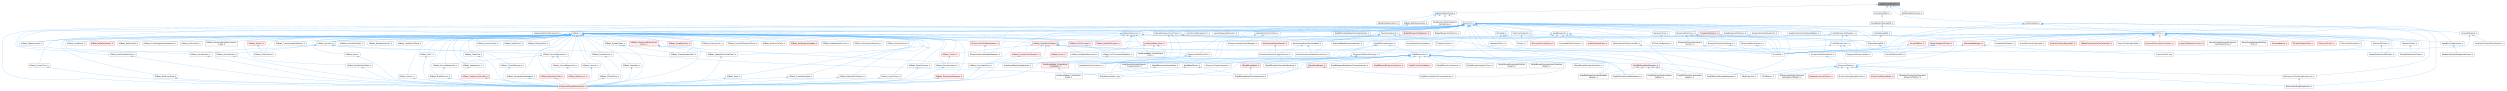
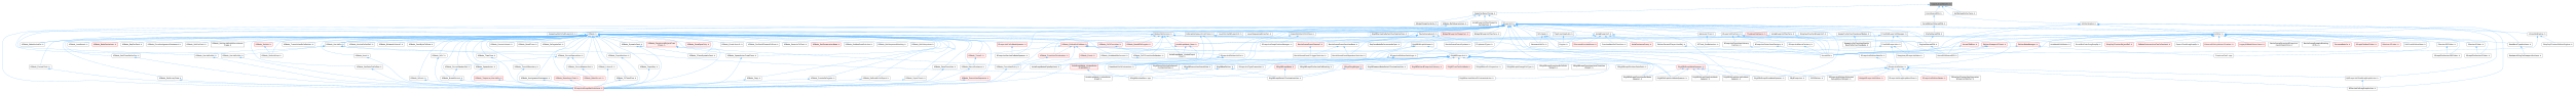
  digraph {
    fontname="JetBrains Mono"
    node [color=grey40 fillcolor=white fontname="JetBrains Mono" fontsize=10 shape=box style=filled]
    edge [color=steelblue1 dir=back fontname="JetBrains Mono" fontsize=10 labelfontname=Helvetica labelfontsize=10 style=solid]
    n1 [color=gray40 fillcolor=grey60 fontcolor=black height=0.2 label="CompilationResult.h" width=0.4]
    n2 [height=0.2 label="CompilerResultsLog.h" width=0.4]
    n3 [height=0.2 label="CoreSharedPCH.h" width=0.4]
    n4 [height=0.2 label="EditorEngine.h" width=0.4]
    n5 [height=0.2 label="HotReloadInterface.h" width=0.4]
    n6 [height=0.2 label="AnimBlueprintPostCompile\lValidation.h" width=0.4]
    n7 [height=0.2 label="Blueprint.h" width=0.4]
    n8 [height=0.2 label="K2Node_MathExpression.h" width=0.4]
    n9 [height=0.2 label="WidgetCompilerRule.h" width=0.4]
    n10 [height=0.2 label="CoreUObjectSharedPCH.h" width=0.4]
    n11 [height=0.2 label="UnrealEd.h" width=0.4]
    n12 [height=0.2 label="UnrealEdSharedPCH.h" width=0.4]
    n13 [height=0.2 label="BookMarkTypeActions.h" width=0.4]
    n14 [height=0.2 label="Editor.h" width=0.4]
    n15 [height=0.2 label="UnrealEdEngine.h" width=0.4]
    n16 [height=0.2 label="AnimBlueprint.h" width=0.4]
    n17 [height=0.2 label="Engine.h" width=0.4]
    n18 [height=0.2 label="EngineSharedPCH.h" width=0.4]
    n19 [height=0.2 label="AnimBlueprintFactory.h" width=0.4]
    n20 [height=0.2 label="BPVariableDragDropAction.h" width=0.4]
    n21 [height=0.2 label="BehaviorTree.h" width=0.4]
    n22 [height=0.2 label="BlueprintEditor.h" width=0.4]
    n23 [height=0.2 label="MyBlueprintItemDragDropAction.h" width=0.4]
    n24 [height=0.2 label="BlueprintEditorModule.h" width=0.4]
    n25 [height=0.2 label="BlueprintEditorSettings.h" width=0.4]
    n26 [height=0.2 label="BlueprintEditorUtils.h" width=0.4]
    n27 [height=0.2 label="GameModeInfoCustomizer.h" width=0.4]
    n28 [height=0.2 label="BlueprintFactory.h" width=0.4]
    n29 [height=0.2 label="BlueprintVariableNodeSpawner.h" width=0.4]
    n30 [height=0.2 label="DisplayClusterBlueprint.h" width=0.4]
    n31 [height=0.2 label="EdGraphSchema_K2_Actions.h" width=0.4]
    n32 [height=0.2 label="RigVMBlueprint.h" width=0.4]
    n33 [height=0.2 label="RigVMEdGraphFunctionRefNode\lSpawner.h" width=0.4]
    n34 [height=0.2 label="RigVMEdGraphEnumNodeSpawner.h" width=0.4]
    n35 [height=0.2 label="RigVMEdGraphTemplateNode\lSpawner.h" width=0.4]
    n36 [height=0.2 label="RigVMEdGraphUnitNodeSpawner.h" width=0.4]
    n37 [height=0.2 label="RigVMEdGraphVariableNode\lSpawner.h" width=0.4]
    n38 [height=0.2 label="FindInBlueprintManager.h" width=0.4]
    n39 [height=0.2 label="GameplayAbilityBlueprint.h" width=0.4]
    n40 [height=0.2 label="GeometryCollectionAssetNodes.h" width=0.4]
    n41 [height=0.2 label="K2Node.h" width=0.4]
    n42 [height=0.2 label="K2Node_FunctionEntry.h" width=0.4]
    n43 [height=0.2 label="K2Node_MakeVariable.h" width=0.4]
    n44 [height=0.2 label="K2Node_Variable.h" width=0.4]
    n45 [height=0.2 label="K2Node_VariableGet.h" width=0.4]
    n46 [height=0.2 label="K2Node_VariableSet.h" width=0.4]
    n47 [height=0.2 label="KismetEditorUtilities.h" width=0.4]
    n48 [height=0.2 label="LevelScriptBlueprint.h" width=0.4]
    n49 [height=0.2 label="LevelSequenceDirector.h" width=0.4]
    n50 [height=0.2 label="MemberReference.h" width=0.4]
    n51 [height=0.2 label="MovementUtils.h" width=0.4]
    n52 [height=0.2 label="MovieSceneEvent.h" width=0.4]
    n53 [height=0.2 label="MovieSceneEventSectionBase.h" width=0.4]
    n54 [height=0.2 label="RigVMVariableDetailCustomization.h" width=0.4]
    n55 [height=0.2 label="SCS_Node.h" width=0.4]
    n56 [color=red fillcolor="#FFF0F0" height=0.2 label="ThumbnailHelpers.h" width=0.4]
    n57 [height=0.2 label="TimelineTemplate.h" width=0.4]
    n58 [color=red fillcolor="#FFF0F0" height=0.2 label="WidgetBlueprintCompiler.h" width=0.4]
    n59 [height=0.2 label="WidgetBlueprintFactory.h" width=0.4]
    n60 [color=red fillcolor="#FFF0F0" height=0.2 label="BlueprintGraphDefinitions.h" width=0.4]
    n61 [color=red fillcolor="#FFF0F0" height=0.2 label="AnimGraphNode_Base.h" width=0.4]
    n62 [color=red fillcolor="#FFF0F0" height=0.2 label="AnimInstanceProxy.h" width=0.4]
    n63 [height=0.2 label="EditorParentPlayerListObj.h" width=0.4]
    n64 [color=red fillcolor="#FFF0F0" height=0.2 label="IPersonaPreviewScene.h" width=0.4]
    n65 [height=0.2 label="PreviewMeshCollection.h" width=0.4]
    n66 [height=0.2 label="BTTask_RunBehavior.h" width=0.4]
    n67 [height=0.2 label="BlueprintDragDropMenuItem.h" width=0.4]
    n68 [color=red fillcolor="#FFF0F0" height=0.2 label="BlueprintEditorModes.h" width=0.4]
    n69 [height=0.2 label="IDisplayClusterConfigurator\lBlueprintEditor.h" width=0.4]
    n70 [height=0.2 label="SBlueprintEditorSelected\lDebugObjectWidget.h" width=0.4]
    n71 [height=0.2 label="SMyBlueprint.h" width=0.4]
    n72 [height=0.2 label="SSCSEditor.h" width=0.4]
    n73 [color=red fillcolor="#FFF0F0" height=0.2 label="WidgetBlueprintEditor.h" width=0.4]
    n74 [height=0.2 label="BlueprintTypePromotion.h" width=0.4]
    n75 [height=0.2 label="RigVMNewEditor.h" width=0.4]
    n76 [height=0.2 label="SRigVMActionMenu.cpp" width=0.4]
    n77 [height=0.2 label="AnimGraphNodeAlphaOptions.h" width=0.4]
    n78 [height=0.2 label="BlueprintFunctionLibrary\lFactory.h" width=0.4]
    n79 [height=0.2 label="BlueprintInterfaceFactory.h" width=0.4]
    n80 [height=0.2 label="BlueprintMacroFactory.h" width=0.4]
    n81 [color=red fillcolor="#FFF0F0" height=0.2 label="AnimGraphNode_LinkedAnim\lGraphBase.h" width=0.4]
    n82 [height=0.2 label="RigVMEdGraphSchema.h" width=0.4]
    n83 [height=0.2 label="RigVMGraphDetailCustomization.h" width=0.4]
    n84 [height=0.2 label="RigVMLocalVariableDetail\lCustomization.h" width=0.4]
    n85 [height=0.2 label="RigVMCommentNodeDetailCustomization.h" width=0.4]
    n86 [color=red fillcolor="#FFF0F0" height=0.2 label="RigVMEdGraphNodeSpawner.h" width=0.4]
    n87 [color=red fillcolor="#FFF0F0" height=0.2 label="RigVMEditorBlueprintLibrary.h" width=0.4]
    n88 [color=red fillcolor="#FFF0F0" height=0.2 label="RigVMTreeToolkitNode.h" width=0.4]
    n89 [height=0.2 label="RigVMVariantDetailCustomization.h" width=0.4]
    n90 [height=0.2 label="SRigVMDetailsInspector.h" width=0.4]
    n91 [height=0.2 label="SRigVMExecutionStackView.h" width=0.4]
    n92 [height=0.2 label="SRigVMGraphChangePinType.h" width=0.4]
    n93 [height=0.2 label="SRigVMGraphFunctionBulkEdit\lWidget.h" width=0.4]
    n94 [height=0.2 label="SRigVMGraphFunctionLocalization\lWidget.h" width=0.4]
    n95 [color=red fillcolor="#FFF0F0" height=0.2 label="SRigVMGraphNode.h" width=0.4]
    n96 [height=0.2 label="SRigVMGraphPinUserDataPath.h" width=0.4]
    n97 [height=0.2 label="SRigVMGraphPinVariableBinding.h" width=0.4]
    n98 [color=red fillcolor="#FFF0F0" height=0.2 label="SRigVMLogWidget.h" width=0.4]
    n99 [height=0.2 label="FindInBlueprints.h" width=0.4]
    n100 [height=0.2 label="ImaginaryBlueprintData.h" width=0.4]
    n101 [height=0.2 label="ReplaceNodeReferencesHelper.h" width=0.4]
+   n102 [height=0.2 label="GeometryCollectionStatic\lMeshToCollectionNode.h" width=0.4]
    n103 [height=0.2 label="K2Node_AnimNodeReference.h" width=0.4]
    n104 [color=red fillcolor="#FFF0F0" height=0.2 label="BlueprintFieldNodeSpawner.h" width=0.4]
    n105 [height=0.2 label="K2Node_AssignmentStatement.h" width=0.4]
    n106 [color=red fillcolor="#FFF0F0" height=0.2 label="K2Node_BaseAsyncTask.h" width=0.4]
    n107 [color=red fillcolor="#FFF0F0" height=0.2 label="K2Node_BaseMCDelegate.h" width=0.4]
    n108 [height=0.2 label="K2Node_BitmaskLiteral.h" width=0.4]
    n109 [height=0.2 label="K2Node_BreakStruct.h" width=0.4]
    n110 [color=red fillcolor="#FFF0F0" height=0.2 label="K2Node_CallFunction.h" width=0.4]
    n111 [height=0.2 label="K2Node_CastByteToEnum.h" width=0.4]
    n112 [height=0.2 label="K2Node_ClassDynamicCast.h" width=0.4]
    n113 [color=red fillcolor="#FFF0F0" height=0.2 label="K2Node_ConstructObjectFrom\lClass.h" width=0.4]
    n114 [height=0.2 label="K2Node_SpawnActorFromClass.h" width=0.4]
    n115 [height=0.2 label="K2Node_ConvertAsset.h" width=0.4]
    n116 [height=0.2 label="K2Node_Copy.h" width=0.4]
    n117 [height=0.2 label="K2Node_CreateDelegate.h" width=0.4]
    n118 [height=0.2 label="K2Node_DeadClass.h" width=0.4]
    n119 [height=0.2 label="K2Node_DelegateSet.h" width=0.4]
    n120 [height=0.2 label="K2Node_DoOnceMultiInput.h" width=0.4]
    n121 [height=0.2 label="K2Node_DynamicCast.h" width=0.4]
    n122 [height=0.2 label="K2Node_EaseFunction.h" width=0.4]
    n123 [color=red fillcolor="#FFF0F0" height=0.2 label="K2Node_EditablePinBase.h" width=0.4]
    n124 [color=red fillcolor="#FFF0F0" height=0.2 label="K2Node_Tunnel.h" width=0.4]
    n125 [height=0.2 label="K2Node_MacroInstance.h" width=0.4]
    n126 [color=red fillcolor="#FFF0F0" height=0.2 label="K2Node_EnumEquality.h" width=0.4]
    n127 [height=0.2 label="K2Node_EnumLiteral.h" width=0.4]
    n128 [color=red fillcolor="#FFF0F0" height=0.2 label="K2Node_ExecutionSequence.h" width=0.4]
    n129 [height=0.2 label="K2Node_ForEachElementInEnum.h" width=0.4]
    n130 [height=0.2 label="K2Node_FormatText.h" width=0.4]
    n131 [height=0.2 label="K2Node_GenericToText.h" width=0.4]
    n132 [height=0.2 label="K2Node_GetArrayItem.h" width=0.4]
    n133 [height=0.2 label="K2Node_GetClassDefaults.h" width=0.4]
    n134 [height=0.2 label="K2Node_GetDataTableRow.h" width=0.4]
    n135 [color=red fillcolor="#FFF0F0" height=0.2 label="K2Node_GetEnumeratorName.h" width=0.4]
    n136 [height=0.2 label="K2Node_GetNumEnumEntries.h" width=0.4]
    n137 [height=0.2 label="K2Node_GetSequenceBinding.h" width=0.4]
    n138 [height=0.2 label="K2Node_GetSubsystem.h" width=0.4]
    n139 [height=0.2 label="K2Node_IfThenElse.h" width=0.4]
    n140 [height=0.2 label="K2Node_InputAction.h" width=0.4]
    n141 [height=0.2 label="K2Node_InputKey.h" width=0.4]
    n142 [height=0.2 label="K2Node_InputTouch.h" width=0.4]
    n143 [height=0.2 label="K2Node_Knot.h" width=0.4]
    n144 [height=0.2 label="K2Node_Literal.h" width=0.4]
    n145 [height=0.2 label="K2Node_LoadAsset.h" width=0.4]
    n146 [color=red fillcolor="#FFF0F0" height=0.2 label="K2Node_MakeContainer.h" width=0.4]
    n147 [height=0.2 label="K2Node_MapForEach.h" width=0.4]
    n148 [height=0.2 label="K2Node_PureAssignmentStatement.h" width=0.4]
    n149 [height=0.2 label="K2Node_Select.h" width=0.4]
    n150 [height=0.2 label="K2Node_Self.h" width=0.4]
    n151 [height=0.2 label="K2Node_SetForEach.h" width=0.4]
    n152 [height=0.2 label="K2Node_SetVariableOnPersistent\lFrame.h" width=0.4]
    n153 [height=0.2 label="K2Node_SpawnActor.h" width=0.4]
    n154 [height=0.2 label="K2Node_StructMemberGet.h" width=0.4]
    n155 [height=0.2 label="K2Node_StructMemberSet.h" width=0.4]
    n156 [height=0.2 label="K2Node_StructOperation.h" width=0.4]
    n157 [color=red fillcolor="#FFF0F0" height=0.2 label="K2Node_Switch.h" width=0.4]
    n158 [height=0.2 label="K2Node_SwitchEnum.h" width=0.4]
    n159 [color=red fillcolor="#FFF0F0" height=0.2 label="K2Node_TemporaryVariable.h" width=0.4]
    n160 [height=0.2 label="K2Node_Timeline.h" width=0.4]
    n161 [height=0.2 label="K2Node_TransitionRuleGetter.h" width=0.4]
    n162 [height=0.2 label="K2Node_TunnelBoundary.h" width=0.4]
    n163 [height=0.2 label="K2Node_VariableSetRef.h" width=0.4]
    n164 [height=0.2 label="BlueprintCompilationManager.h" width=0.4]
    n165 [height=0.2 label="AnimGraphNode_LinkedInput\lPose.h" width=0.4]
    n166 [height=0.2 label="K2Node_CallFunctionOnMember.h" width=0.4]
    n167 [color=red fillcolor="#FFF0F0" height=0.2 label="K2Node_Event.h" width=0.4]
    n168 [color=red fillcolor="#FFF0F0" height=0.2 label="K2Node_FunctionTerminator.h" width=0.4]
    n169 [height=0.2 label="ClipboardTypes.h" width=0.4]
    n170 [color=red fillcolor="#FFF0F0" height=0.2 label="MovieSceneEventChannel.h" width=0.4]
    n171 [height=0.2 label="MovieSceneEventRepeaterSection.h" width=0.4]
    n172 [height=0.2 label="MovieSceneEventSystems.h" width=0.4]
    n173 [height=0.2 label="MovieSceneEventTriggerSection.h" width=0.4]
    n174 [height=0.2 label="AnimGraphNode_LinkedAnim\lGraph.h" width=0.4]
    n175 [color=red fillcolor="#FFF0F0" height=0.2 label="K2Node_MakeStruct.h" width=0.4]
    n176 [height=0.2 label="SlateSharedPCH.h" width=0.4]
    n177 [height=0.2 label="BookmarkSingleViewportActions.h" width=0.4]
    n178 [height=0.2 label="AnimNodeEditModes.h" width=0.4]
    n179 [height=0.2 label="BrushBuilderDragDropOp.h" width=0.4]
    n180 [color=red fillcolor="#FFF0F0" height=0.2 label="DisplayClusterObjectRef.h" width=0.4]
    n181 [color=red fillcolor="#FFF0F0" height=0.2 label="EdModeInteractiveToolsContext.h" width=0.4]
    n182 [color=red fillcolor="#FFF0F0" height=0.2 label="EditorModeManager.h" width=0.4]
    n183 [height=0.2 label="FractureTool.cpp" width=0.4]
    n184 [color=red fillcolor="#FFF0F0" height=0.2 label="EditorViewportClient.h" width=0.4]
    n185 [height=0.2 label="ExportTextDragDropOp.h" width=0.4]
    n186 [color=red fillcolor="#FFF0F0" height=0.2 label="ExternalDirtyActorsTracker.h" width=0.4]
    n187 [color=red fillcolor="#FFF0F0" height=0.2 label="LegacyEdModeInterfaces.h" width=0.4]
    n188 [height=0.2 label="MovieSceneDirectorBlueprint\lConditionUtils.h" width=0.4]
    n189 [height=0.2 label="MovieSceneDynamicBinding\lUtils.h" width=0.4]
    n190 [color=red fillcolor="#FFF0F0" height=0.2 label="PersonaModule.h" width=0.4]
    n191 [color=red fillcolor="#FFF0F0" height=0.2 label="SGraphPinNumSlider.h" width=0.4]
    n192 [height=0.2 label="SGraphPinVector2DSlider.h" width=0.4]
    n193 [height=0.2 label="SGraphPinVectorSlider.h" width=0.4]
    n194 [height=0.2 label="SVector2DSlider.h" width=0.4]
    n195 [color=red fillcolor="#FFF0F0" height=0.2 label="SVector4Slider.h" width=0.4]
    n196 [height=0.2 label="SVectorSlider.h" width=0.4]
    n197 [height=0.2 label="SubTrackEditorBase.h" width=0.4]
    n198 [color=red fillcolor="#FFF0F0" height=0.2 label="UnrealEdMisc.h" width=0.4]
    n199 [height=0.2 label="DisplayClusterEditorEngine.h" width=0.4]
    n1 -> n2
    n1 -> n3
    n1 -> n4
    n1 -> n5
    n2 -> n6
    n2 -> n7
    n2 -> n8
    n2 -> n9
    n3 -> n10
    n4 -> n11
    n4 -> n12
    n4 -> n13
    n4 -> n14
    n4 -> n15
    n7 -> n16
    n7 -> n17
    n7 -> n18
    n7 -> n19
    n7 -> n20
    n7 -> n21
    n7 -> n22
    n7 -> n23
    n7 -> n24
    n7 -> n25
    n7 -> n26
    n7 -> n27
    n7 -> n28
    n7 -> n29
    n7 -> n30
    n7 -> n31
    n7 -> n32
    n7 -> n33
    n7 -> n34
    n7 -> n35
    n7 -> n36
    n7 -> n37
    n7 -> n38
    n7 -> n39
    n7 -> n40
    n7 -> n41
    n7 -> n42
    n7 -> n43
    n7 -> n44
    n7 -> n45
    n7 -> n46
    n7 -> n47
    n7 -> n48
    n7 -> n49
    n7 -> n50
    n7 -> n51
    n7 -> n52
    n7 -> n53
    n7 -> n54
    n7 -> n55
    n7 -> n56
    n7 -> n57
    n7 -> n58
    n7 -> n59
    n8 -> n60
    n10 -> n176
    n13 -> n177
    n14 -> n11
    n14 -> n12
    n14 -> n13
    n14 -> n27
    n14 -> n61
    n14 -> n178
    n14 -> n179
    n14 -> n180
    n14 -> n181
    n14 -> n182
    n14 -> n183
    n14 -> n184
    n14 -> n185
    n14 -> n186
    n14 -> n187
    n14 -> n188
    n14 -> n189
    n14 -> n190
    n14 -> n191
    n14 -> n192
    n14 -> n193
    n14 -> n194
    n14 -> n195
    n14 -> n196
    n14 -> n197
    n14 -> n198
    n15 -> n11
    n15 -> n199
    n16 -> n17
    n16 -> n18
    n16 -> n61
    n16 -> n62
    n16 -> n63
    n16 -> n64
    n16 -> n65
    n18 -> n12
    n19 -> n11
    n21 -> n66
    n22 -> n20
    n22 -> n23
    n22 -> n67
    n22 -> n68
    n22 -> n69
    n22 -> n70
    n22 -> n71
    n22 -> n72
    n22 -> n73
    n23 -> n20
    n24 -> n22
    n25 -> n74
    n25 -> n75
    n25 -> n76
    n26 -> n27
    n26 -> n76
    n26 -> n77
    n28 -> n11
    n28 -> n78
    n28 -> n79
    n28 -> n80
    n31 -> n60
    n31 -> n71
    n31 -> n81
    n31 -> n82
    n32 -> n33
    n32 -> n36
    n32 -> n76
    n32 -> n83
    n32 -> n84
    n32 -> n85
    n32 -> n86
    n32 -> n87
    n32 -> n88
    n32 -> n89
    n32 -> n90
    n32 -> n91
    n32 -> n92
    n32 -> n93
    n32 -> n94
    n32 -> n95
    n32 -> n96
    n32 -> n97
    n32 -> n98
    n38 -> n99
    n38 -> n100
    n38 -> n101
+   n40 -> n102
    n41 -> n12
    n41 -> n42
    n41 -> n43
    n41 -> n44
    n41 -> n61
    n41 -> n103
    n41 -> n104
    n41 -> n105
    n41 -> n106
    n41 -> n107
    n41 -> n108
    n41 -> n109
    n41 -> n110
    n41 -> n111
    n41 -> n112
    n41 -> n113
    n41 -> n114
    n41 -> n115
    n41 -> n116
    n41 -> n117
    n41 -> n118
    n41 -> n119
    n41 -> n120
    n41 -> n121
    n41 -> n122
    n41 -> n123
    n41 -> n124
    n41 -> n125
    n41 -> n126
    n41 -> n127
    n41 -> n128
    n41 -> n129
    n41 -> n130
    n41 -> n131
    n41 -> n132
    n41 -> n133
    n41 -> n134
    n41 -> n135
    n41 -> n136
    n41 -> n137
    n41 -> n138
    n41 -> n139
    n41 -> n140
    n41 -> n141
    n41 -> n142
    n41 -> n143
    n41 -> n144
    n41 -> n145
    n41 -> n146
    n41 -> n147
    n41 -> n148
    n41 -> n149
    n41 -> n150
    n41 -> n151
    n41 -> n152
    n41 -> n153
    n41 -> n154
    n41 -> n155
    n41 -> n156
    n41 -> n157
    n41 -> n158
    n41 -> n159
    n41 -> n160
    n41 -> n161
    n41 -> n162
    n41 -> n163
    n42 -> n60
    n44 -> n45
    n44 -> n46
    n44 -> n76
    n44 -> n156
    n45 -> n60
    n46 -> n60
    n47 -> n27
    n47 -> n164
    n50 -> n18
    n50 -> n44
    n50 -> n61
    n50 -> n101
    n50 -> n107
    n50 -> n110
    n50 -> n165
    n50 -> n166
    n50 -> n167
    n50 -> n168
    n52 -> n53
    n52 -> n169
    n52 -> n170
    n52 -> n171
    n52 -> n172
    n53 -> n171
    n53 -> n173
    n55 -> n17
    n55 -> n51
    n55 -> n72
    n56 -> n11
    n57 -> n17
    n61 -> n77
    n61 -> n103
    n61 -> n165
    n63 -> n11
    n75 -> n76
    n75 -> n83
    n78 -> n11
    n79 -> n11
    n80 -> n11
    n81 -> n174
    n82 -> n32
    n82 -> n83
    n82 -> n84
    n86 -> n33
    n86 -> n34
    n86 -> n35
    n86 -> n36
    n86 -> n37
    n91 -> n174
    n95 -> n83
    n98 -> n83
    n98 -> n89
    n99 -> n22
    n99 -> n25
    n99 -> n100
    n104 -> n29
    n105 -> n60
    n106 -> n60
    n109 -> n60
    n110 -> n166
    n113 -> n60
    n113 -> n114
    n114 -> n60
    n116 -> n60
    n117 -> n60
    n120 -> n60
    n121 -> n60
    n121 -> n112
    n122 -> n60
    n123 -> n12
    n123 -> n24
    n123 -> n26
    n123 -> n42
    n123 -> n124
    n123 -> n167
    n123 -> n168
    n124 -> n125
    n125 -> n60
    n128 -> n60
    n130 -> n60
    n132 -> n60
    n133 -> n60
    n134 -> n60
    n139 -> n60
    n140 -> n60
    n141 -> n60
    n142 -> n60
    n143 -> n60
    n144 -> n60
    n149 -> n60
    n150 -> n60
    n153 -> n60
    n154 -> n109
    n155 -> n175
    n156 -> n154
    n156 -> n155
    n156 -> n175
    n157 -> n158
    n159 -> n60
    n160 -> n60
    n162 -> n60
    n166 -> n60
    n168 -> n42
    n170 -> n173
    n176 -> n18
    n182 -> n11
    n182 -> n183
    n184 -> n11
    n184 -> n12
    n194 -> n192
    n196 -> n193
    n198 -> n11
  }
